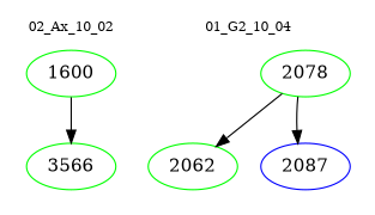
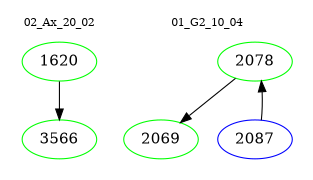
  digraph {
    node [color=green]
    edge [color=black]
-   n1 [label=1600]
+   n1 [label=1620]
    n2 [label=3566]
    n3 [label=2078]
-   n4 [label=2062]
+   n4 [label=2069]
    n5 [color=blue label=2087]
    subgraph cluster_1 {
      color=white
      fontsize=10
-     label="02_Ax_10_02"
+     label="02_Ax_20_02"
      n1
      n2
    }
    subgraph cluster_2 {
      color=white
      fontsize=10
      label="01_G2_10_04"
      n3
      n4
      n5
    }
    n1 -> n2
    n3 -> n4
-   n3 -> n5
+   n5 -> n3
  }
